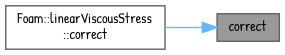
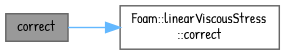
  digraph {
    rankdir=LR
    fontname="Patrick Hand"
    node [fontname="Patrick Hand" fontsize=10 shape=box style=filled]
    n1 [color=gray40 fillcolor=grey60 fontcolor=black height=0.2 label=correct width=0.4]
    n2 [color=grey40 fillcolor=white height=0.2 label="Foam::linearViscousStress\l::correct" width=0.4]
-   n2 -> n1 [color=steelblue1 fontname="Patrick Hand" fontsize=10 labelfontname=Helvetica labelfontsize=10 style=solid]
+   n1 -> n2 [color=steelblue1 fontname="Patrick Hand" fontsize=10 labelfontname=Helvetica labelfontsize=10 style=solid]
  }
